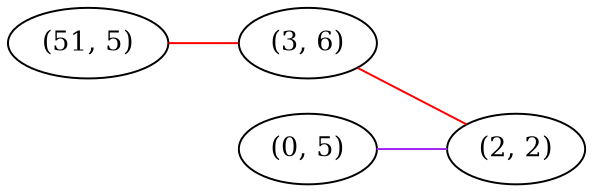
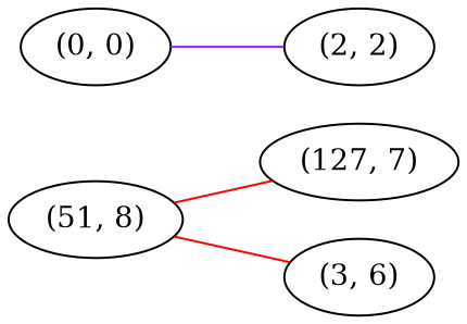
  graph {
    rankdir=LR
    edge [color=red weight=1]
-   "(51, 8)" [label="(51, 5)"]
+   "(51, 8)"
+   "(127, 7)"
    "(3, 6)"
    "(2, 2)"
-   "(0, 0)" [label="(0, 5)"]
+   "(0, 0)"
+   "(51, 8)" -- "(127, 7)"
    "(51, 8)" -- "(3, 6)"
-   "(3, 6)" -- "(2, 2)"
    "(0, 0)" -- "(2, 2)" [color=purple weight=4]
  }
